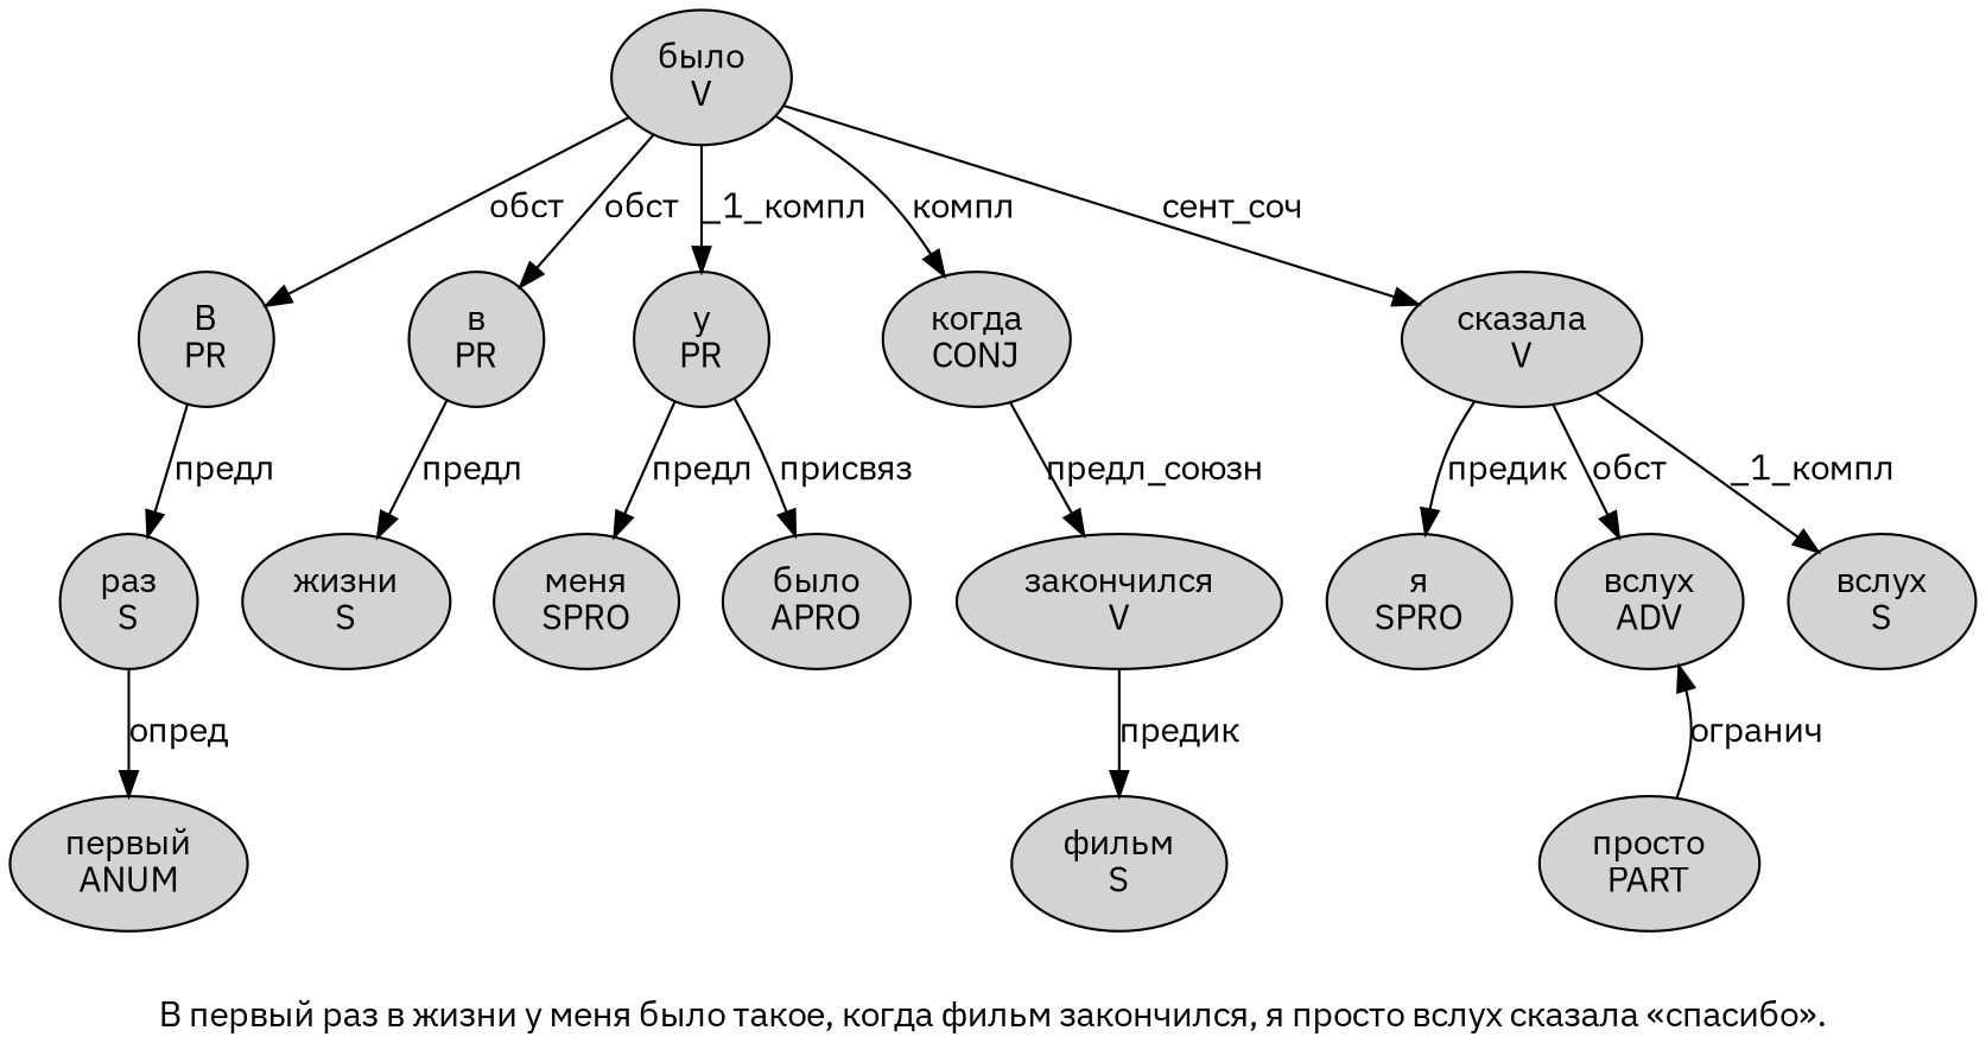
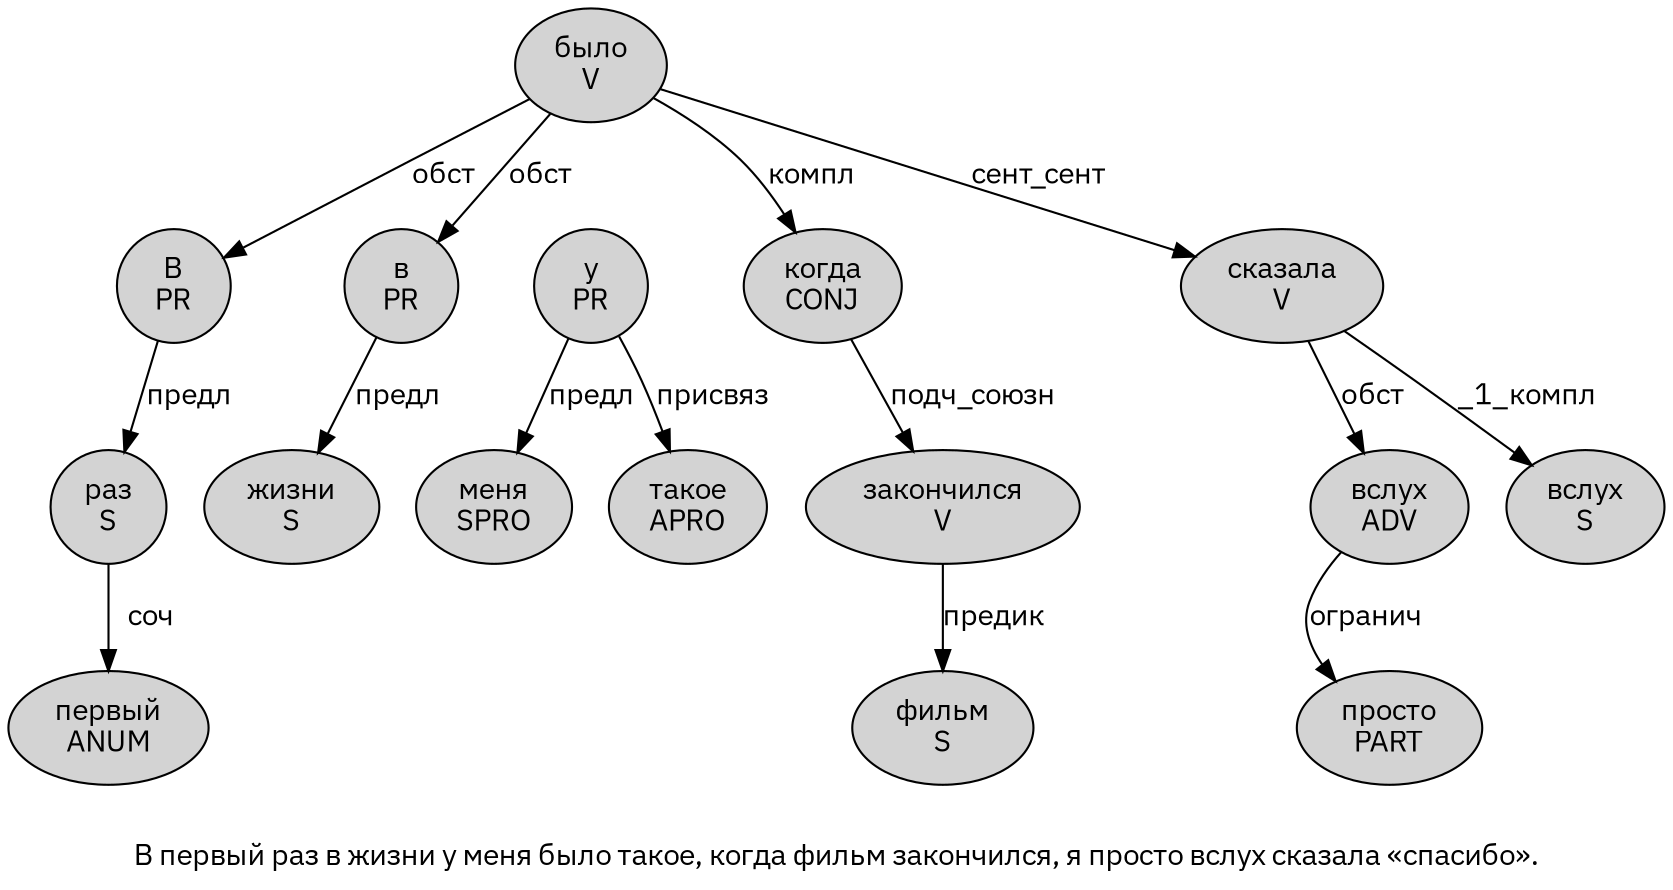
  digraph {
    fontname="IBM Plex Sans"
    label="В первый раз в жизни у меня было такое, когда фильм закончился, я просто вслух сказала «спасибо»."
    node [fillcolor=lightgray fontname="IBM Plex Sans" penwidth=1 shape=ellipse style=filled]
    edge [fontname="IBM Plex Sans"]
    n1 [label="В\nPR"]
    n2 [label="раз\nS"]
    n3 [label="первый\nANUM"]
    n4 [label="в\nPR"]
    n5 [label="жизни\nS"]
    n6 [label="у\nPR"]
    n7 [label="меня\nSPRO"]
-   n8 [label="было\nAPRO"]
+   n8 [label="такое\nAPRO"]
    n9 [label="было\nV"]
    n10 [label="когда\nCONJ"]
    n11 [label="сказала\nV"]
    n12 [label="закончился\nV"]
-   n13 [label="я\nSPRO"]
    n14 [label="вслух\nADV"]
    n15 [label="вслух\nS"]
    n16 [label="фильм\nS"]
    n17 [label="просто\nPART"]
    n1 -> n2 [label="предл"]
-   n2 -> n3 [label="опред"]
+   n2 -> n3 [label="соч"]
    n4 -> n5 [label="предл"]
    n6 -> n7 [label="предл"]
    n6 -> n8 [label="присвяз"]
    n9 -> n1 [label="обст"]
    n9 -> n4 [label="обст"]
-   n9 -> n6 [label="_1_компл"]
    n9 -> n10 [label="компл"]
-   n9 -> n11 [label="сент_соч"]
-   n10 -> n12 [label="предл_союзн"]
-   n11 -> n13 [label="предик"]
+   n9 -> n11 [label="сент_сент"]
+   n10 -> n12 [label="подч_союзн"]
    n11 -> n14 [label="обст"]
    n11 -> n15 [label="_1_компл"]
    n12 -> n16 [label="предик"]
-   n17 -> n14 [label="огранич"]
+   n14 -> n17 [label="огранич"]
  }
